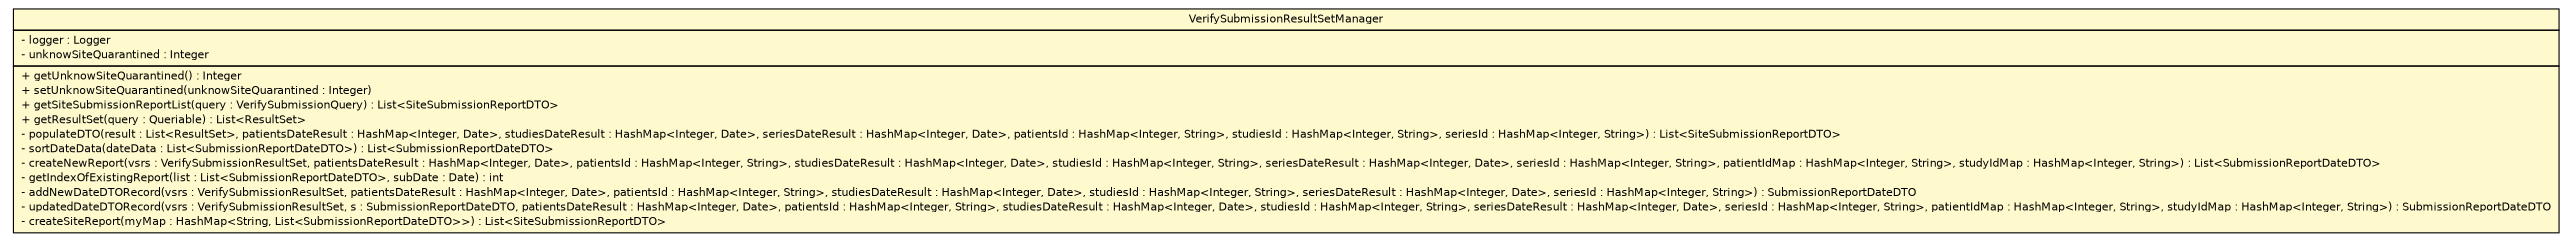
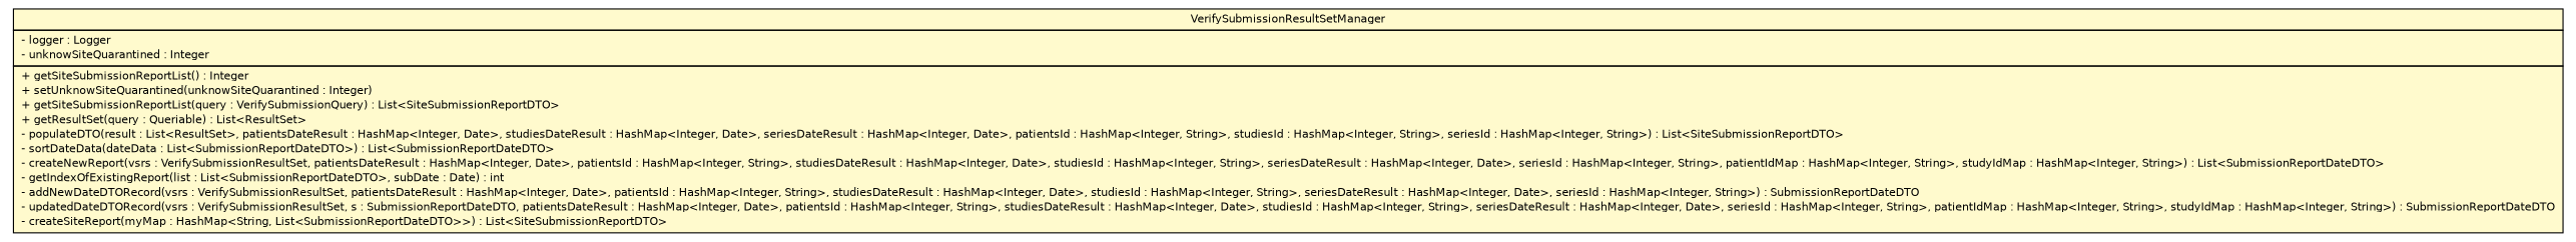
  digraph {
    rankdir=LR
-   n1 [fontcolor=black fontname=Helvetica fontsize=10.0 label=<<table border="0" cellborder="1" cellspacing="0" cellpadding="2" port="p" bgcolor="lemonChiffon" href="./VerifySubmissionResultSetManager.html"> 		<tr><td><table border="0" cellspacing="0" cellpadding="1"> 			<tr><td> VerifySubmissionResultSetManager </td></tr> 		</table></td></tr> 		<tr><td><table border="0" cellspacing="0" cellpadding="1"> 			<tr><td align="left"> - logger : Logger </td></tr> 			<tr><td align="left"> - unknowSiteQuarantined : Integer </td></tr> 		</table></td></tr> 		<tr><td><table border="0" cellspacing="0" cellpadding="1"> 			<tr><td align="left"> + getUnknowSiteQuarantined() : Integer </td></tr> 			<tr><td align="left"> + setUnknowSiteQuarantined(unknowSiteQuarantined : Integer) </td></tr> 			<tr><td align="left"> + getSiteSubmissionReportList(query : VerifySubmissionQuery) : List&lt;SiteSubmissionReportDTO&gt; </td></tr> 			<tr><td align="left"> + getResultSet(query : Queriable) : List&lt;ResultSet&gt; </td></tr> 			<tr><td align="left"> - populateDTO(result : List&lt;ResultSet&gt;, patientsDateResult : HashMap&lt;Integer, Date&gt;, studiesDateResult : HashMap&lt;Integer, Date&gt;, seriesDateResult : HashMap&lt;Integer, Date&gt;, patientsId : HashMap&lt;Integer, String&gt;, studiesId : HashMap&lt;Integer, String&gt;, seriesId : HashMap&lt;Integer, String&gt;) : List&lt;SiteSubmissionReportDTO&gt; </td></tr> 			<tr><td align="left"> - sortDateData(dateData : List&lt;SubmissionReportDateDTO&gt;) : List&lt;SubmissionReportDateDTO&gt; </td></tr> 			<tr><td align="left"> - createNewReport(vsrs : VerifySubmissionResultSet, patientsDateResult : HashMap&lt;Integer, Date&gt;, patientsId : HashMap&lt;Integer, String&gt;, studiesDateResult : HashMap&lt;Integer, Date&gt;, studiesId : HashMap&lt;Integer, String&gt;, seriesDateResult : HashMap&lt;Integer, Date&gt;, seriesId : HashMap&lt;Integer, String&gt;, patientIdMap : HashMap&lt;Integer, String&gt;, studyIdMap : HashMap&lt;Integer, String&gt;) : List&lt;SubmissionReportDateDTO&gt; </td></tr> 			<tr><td align="left"> - getIndexOfExistingReport(list : List&lt;SubmissionReportDateDTO&gt;, subDate : Date) : int </td></tr> 			<tr><td align="left"> - addNewDateDTORecord(vsrs : VerifySubmissionResultSet, patientsDateResult : HashMap&lt;Integer, Date&gt;, patientsId : HashMap&lt;Integer, String&gt;, studiesDateResult : HashMap&lt;Integer, Date&gt;, studiesId : HashMap&lt;Integer, String&gt;, seriesDateResult : HashMap&lt;Integer, Date&gt;, seriesId : HashMap&lt;Integer, String&gt;) : SubmissionReportDateDTO </td></tr> 			<tr><td align="left"> - updatedDateDTORecord(vsrs : VerifySubmissionResultSet, s : SubmissionReportDateDTO, patientsDateResult : HashMap&lt;Integer, Date&gt;, patientsId : HashMap&lt;Integer, String&gt;, studiesDateResult : HashMap&lt;Integer, Date&gt;, studiesId : HashMap&lt;Integer, String&gt;, seriesDateResult : HashMap&lt;Integer, Date&gt;, seriesId : HashMap&lt;Integer, String&gt;, patientIdMap : HashMap&lt;Integer, String&gt;, studyIdMap : HashMap&lt;Integer, String&gt;) : SubmissionReportDateDTO </td></tr> 			<tr><td align="left"> - createSiteReport(myMap : HashMap&lt;String, List&lt;SubmissionReportDateDTO&gt;&gt;) : List&lt;SiteSubmissionReportDTO&gt; </td></tr> 		</table></td></tr> 		</table>> shape=plaintext]
+   n1 [fontcolor=black fontname=Helvetica fontsize=10.0 label=<<table border="0" cellborder="1" cellspacing="0" cellpadding="2" port="p" bgcolor="lemonChiffon" href="./VerifySubmissionResultSetManager.html"> 		<tr><td><table border="0" cellspacing="0" cellpadding="1"> 			<tr><td> VerifySubmissionResultSetManager </td></tr> 		</table></td></tr> 		<tr><td><table border="0" cellspacing="0" cellpadding="1"> 			<tr><td align="left"> - logger : Logger </td></tr> 			<tr><td align="left"> - unknowSiteQuarantined : Integer </td></tr> 		</table></td></tr> 		<tr><td><table border="0" cellspacing="0" cellpadding="1"> 			<tr><td align="left"> + getSiteSubmissionReportList() : Integer </td></tr> 			<tr><td align="left"> + setUnknowSiteQuarantined(unknowSiteQuarantined : Integer) </td></tr> 			<tr><td align="left"> + getSiteSubmissionReportList(query : VerifySubmissionQuery) : List&lt;SiteSubmissionReportDTO&gt; </td></tr> 			<tr><td align="left"> + getResultSet(query : Queriable) : List&lt;ResultSet&gt; </td></tr> 			<tr><td align="left"> - populateDTO(result : List&lt;ResultSet&gt;, patientsDateResult : HashMap&lt;Integer, Date&gt;, studiesDateResult : HashMap&lt;Integer, Date&gt;, seriesDateResult : HashMap&lt;Integer, Date&gt;, patientsId : HashMap&lt;Integer, String&gt;, studiesId : HashMap&lt;Integer, String&gt;, seriesId : HashMap&lt;Integer, String&gt;) : List&lt;SiteSubmissionReportDTO&gt; </td></tr> 			<tr><td align="left"> - sortDateData(dateData : List&lt;SubmissionReportDateDTO&gt;) : List&lt;SubmissionReportDateDTO&gt; </td></tr> 			<tr><td align="left"> - createNewReport(vsrs : VerifySubmissionResultSet, patientsDateResult : HashMap&lt;Integer, Date&gt;, patientsId : HashMap&lt;Integer, String&gt;, studiesDateResult : HashMap&lt;Integer, Date&gt;, studiesId : HashMap&lt;Integer, String&gt;, seriesDateResult : HashMap&lt;Integer, Date&gt;, seriesId : HashMap&lt;Integer, String&gt;, patientIdMap : HashMap&lt;Integer, String&gt;, studyIdMap : HashMap&lt;Integer, String&gt;) : List&lt;SubmissionReportDateDTO&gt; </td></tr> 			<tr><td align="left"> - getIndexOfExistingReport(list : List&lt;SubmissionReportDateDTO&gt;, subDate : Date) : int </td></tr> 			<tr><td align="left"> - addNewDateDTORecord(vsrs : VerifySubmissionResultSet, patientsDateResult : HashMap&lt;Integer, Date&gt;, patientsId : HashMap&lt;Integer, String&gt;, studiesDateResult : HashMap&lt;Integer, Date&gt;, studiesId : HashMap&lt;Integer, String&gt;, seriesDateResult : HashMap&lt;Integer, Date&gt;, seriesId : HashMap&lt;Integer, String&gt;) : SubmissionReportDateDTO </td></tr> 			<tr><td align="left"> - updatedDateDTORecord(vsrs : VerifySubmissionResultSet, s : SubmissionReportDateDTO, patientsDateResult : HashMap&lt;Integer, Date&gt;, patientsId : HashMap&lt;Integer, String&gt;, studiesDateResult : HashMap&lt;Integer, Date&gt;, studiesId : HashMap&lt;Integer, String&gt;, seriesDateResult : HashMap&lt;Integer, Date&gt;, seriesId : HashMap&lt;Integer, String&gt;, patientIdMap : HashMap&lt;Integer, String&gt;, studyIdMap : HashMap&lt;Integer, String&gt;) : SubmissionReportDateDTO </td></tr> 			<tr><td align="left"> - createSiteReport(myMap : HashMap&lt;String, List&lt;SubmissionReportDateDTO&gt;&gt;) : List&lt;SiteSubmissionReportDTO&gt; </td></tr> 		</table></td></tr> 		</table>> shape=plaintext]
  }
